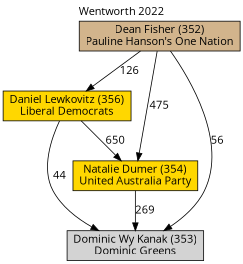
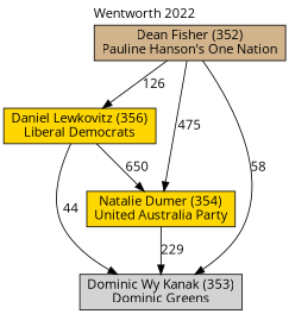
  digraph {
    fontname="Open Sans"
    label="Wentworth 2022"
    labelloc=t
    mclimit=10
    node [fillcolor=gold fontname="Open Sans" shape=box style=filled]
    edge [fontname="Open Sans"]
    n1 [label="Daniel Lewkovitz (356)\nLiberal Democrats"]
    n2 [label="Natalie Dumer (354)\nUnited Australia Party"]
    n3 [fillcolor=lightgrey label="Dominic Wy Kanak (353)\nDominic Greens"]
    n4 [fillcolor=tan label="Dean Fisher (352)\nPauline Hanson's One Nation"]
    n1 -> n2 [label=650]
    n1 -> n3 [label=44]
-   n2 -> n3 [label=269]
+   n2 -> n3 [label=229]
    n4 -> n1 [label=126]
    n4 -> n2 [label=475]
-   n4 -> n3 [label=56]
+   n4 -> n3 [label=58]
  }
